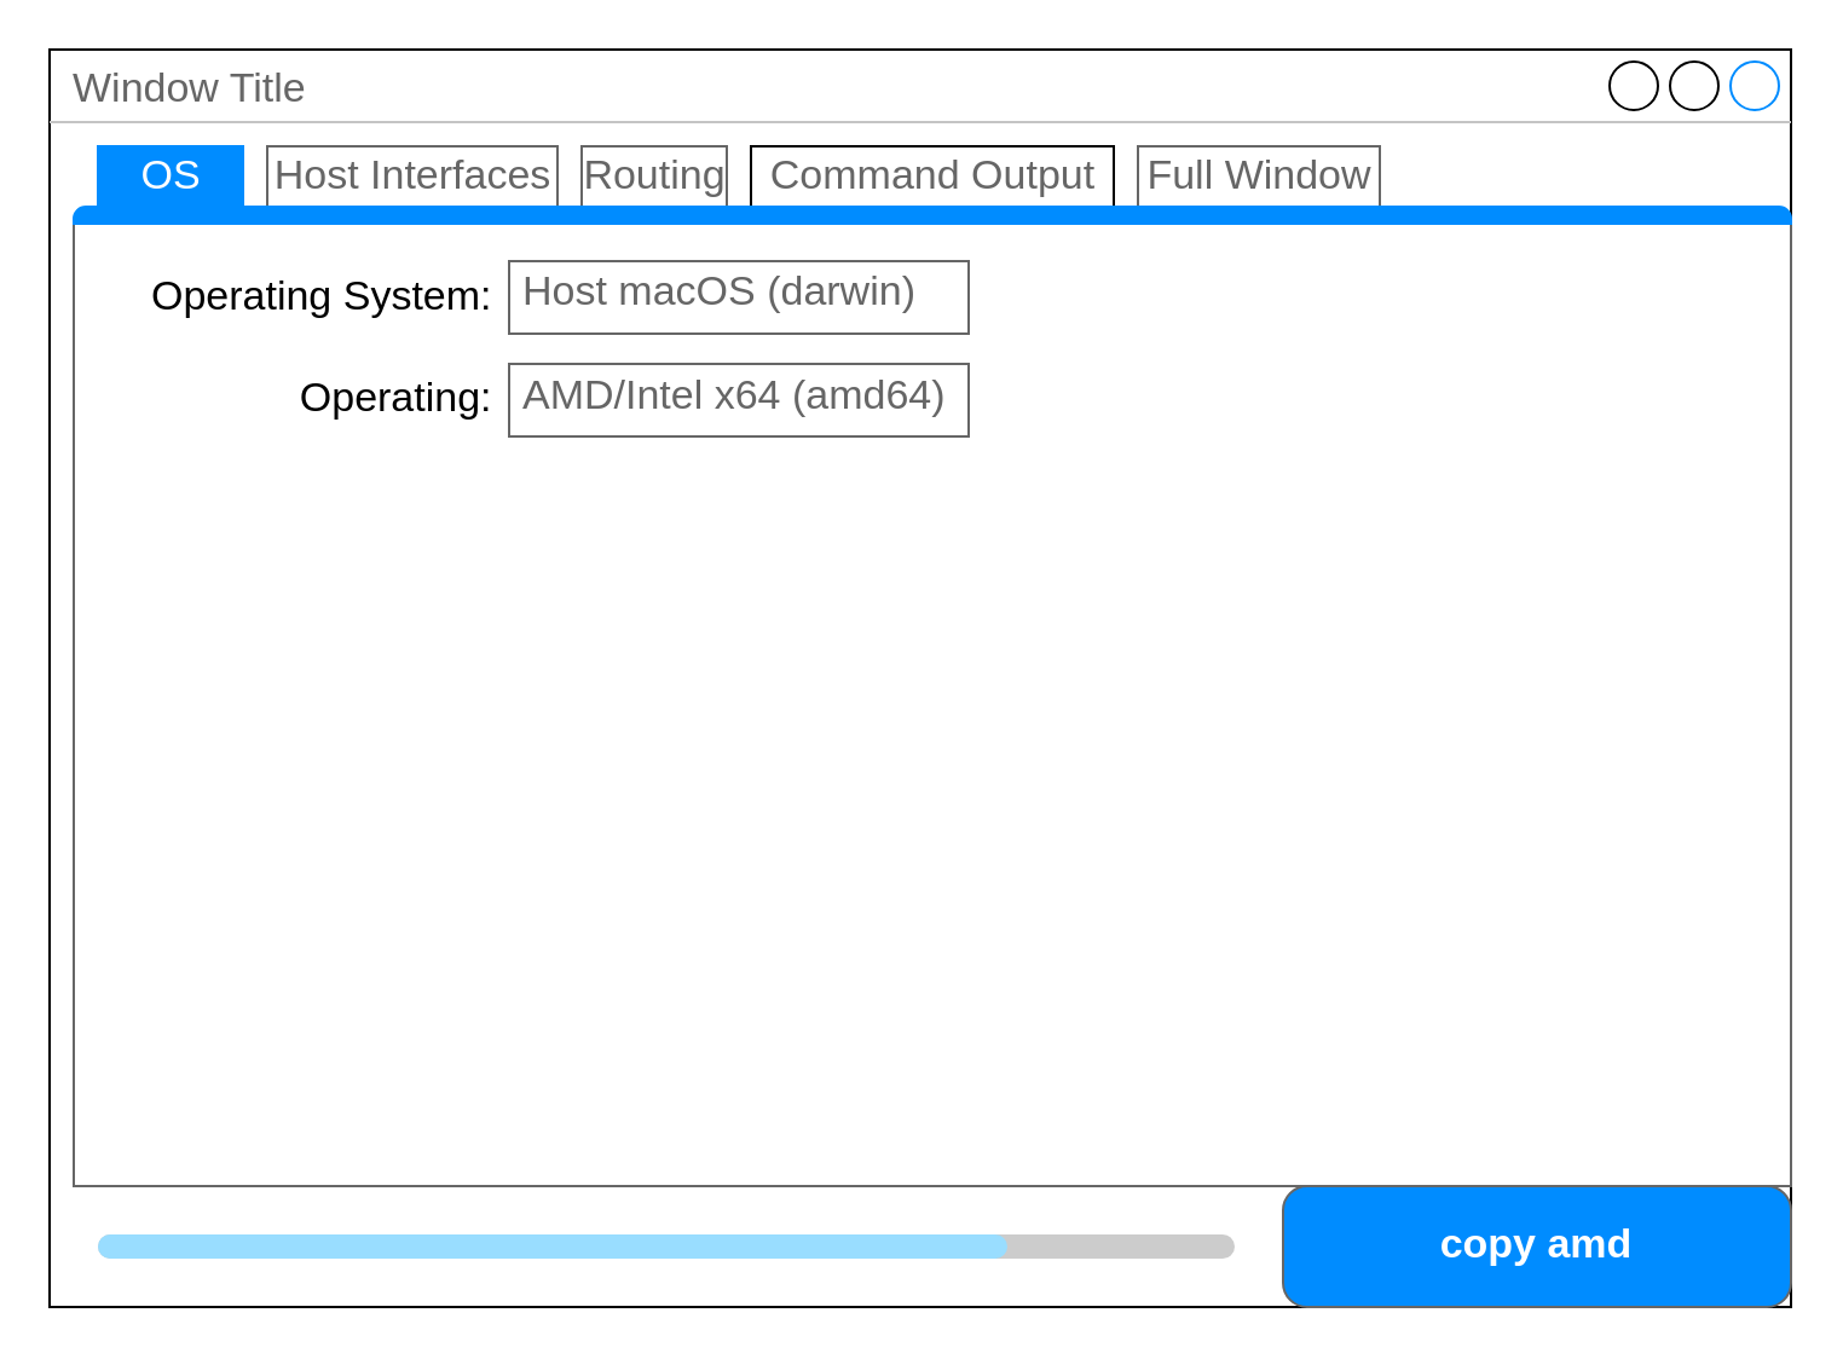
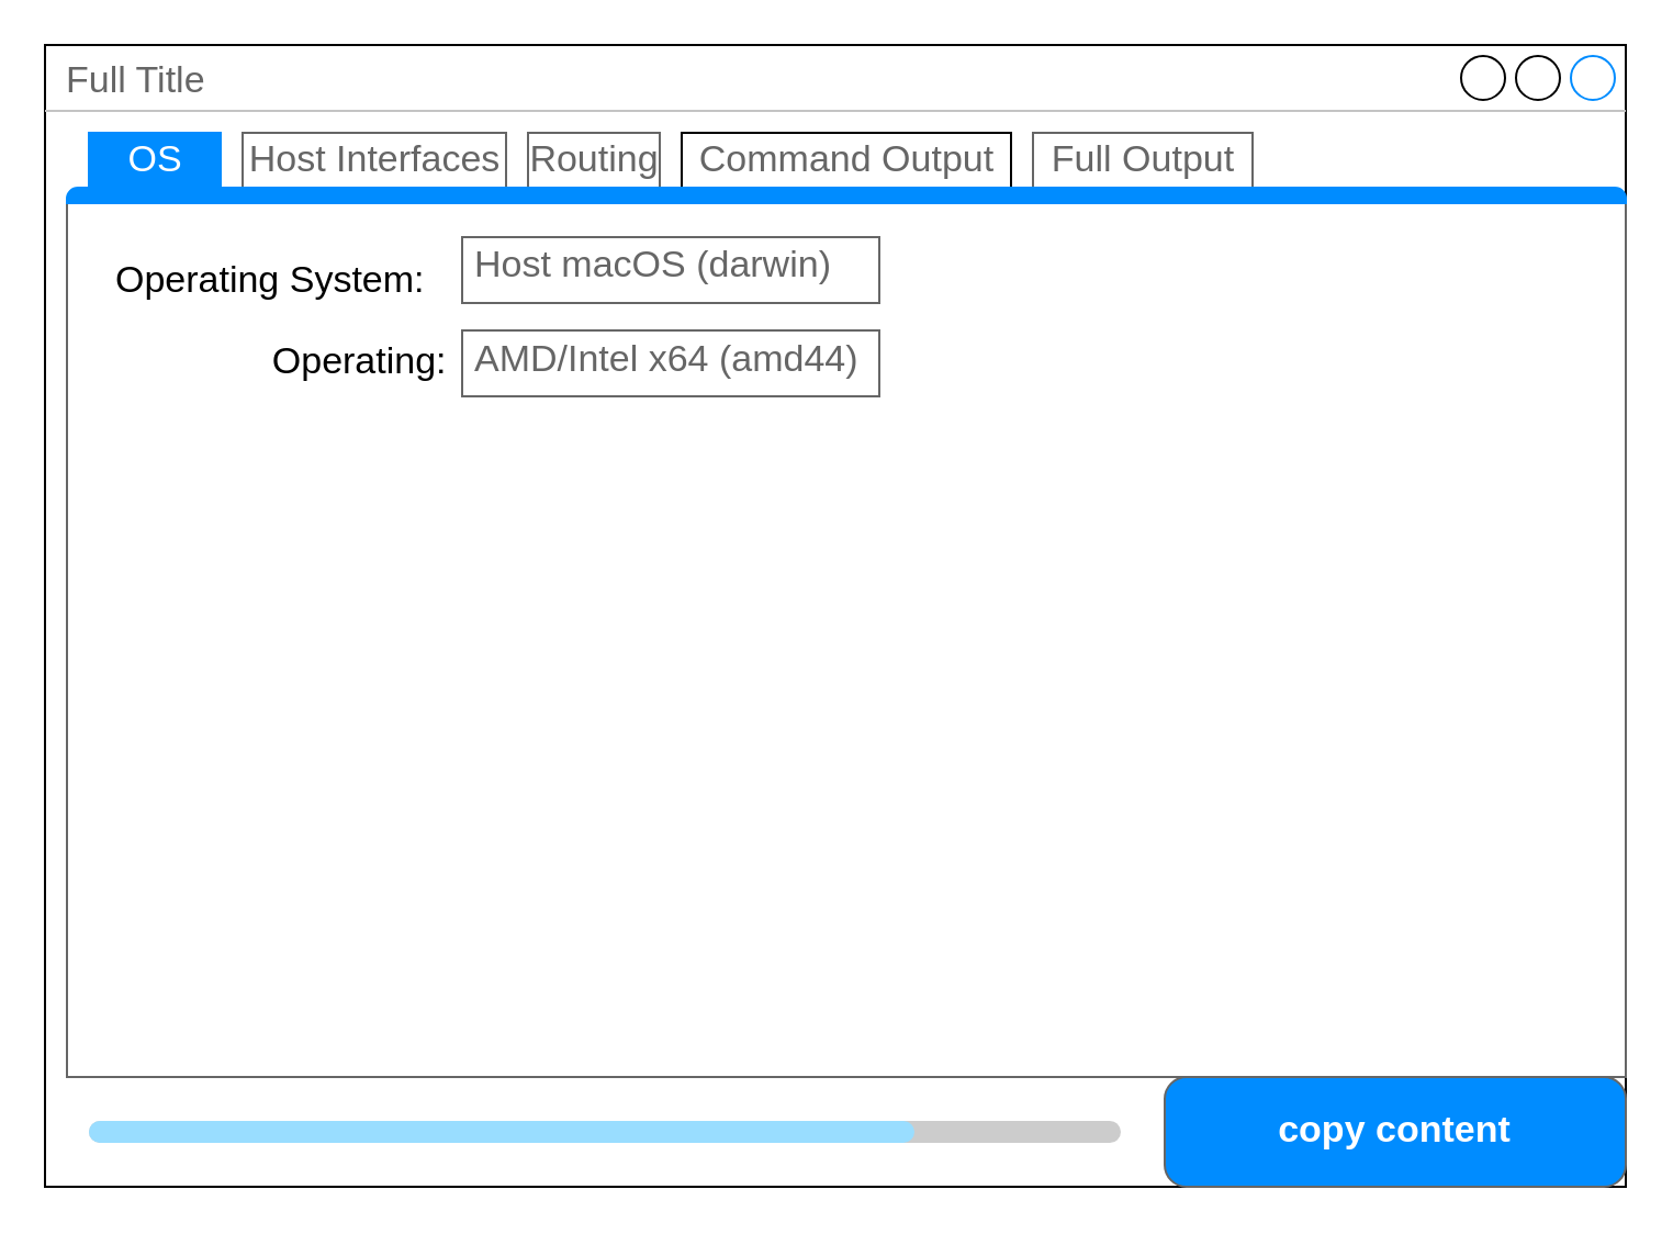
  <mxCell id="0" />
  <mxCell id="1" parent="0" />
- <mxCell id="2" value="Window Title" style="strokeWidth=1;shadow=0;dashed=0;align=center;html=1;shape=mxgraph.mockup.containers.window;align=left;verticalAlign=top;spacingLeft=8;strokeColor2=#008cff;strokeColor3=#c4c4c4;fontColor=#666666;mainText=;fontSize=17;labelBackgroundColor=none;" vertex="1" parent="1"><mxGeometry x="20" y="20" width="720" height="520" as="geometry" /></mxCell>
+ <mxCell id="2" value="Full Title" style="strokeWidth=1;shadow=0;dashed=0;align=center;html=1;shape=mxgraph.mockup.containers.window;align=left;verticalAlign=top;spacingLeft=8;strokeColor2=#008cff;strokeColor3=#c4c4c4;fontColor=#666666;mainText=;fontSize=17;labelBackgroundColor=none;" vertex="1" parent="1"><mxGeometry x="20" y="20" width="720" height="520" as="geometry" /></mxCell>
  <mxCell id="3" value="Command Output" style="strokeColor=inherit;fillColor=inherit;gradientColor=inherit;strokeWidth=1;shadow=0;dashed=0;align=center;html=1;shape=mxgraph.mockup.containers.rrect;rSize=0;fontSize=17;fontColor=#666666;gradientColor=none;" vertex="1" parent="1"><mxGeometry x="310" y="60" width="150" height="25" as="geometry" /></mxCell>
  <mxCell id="4" value="" style="strokeWidth=1;shadow=0;dashed=0;align=center;html=1;shape=mxgraph.mockup.containers.marginRect2;rectMarginTop=32;strokeColor=#666666;gradientColor=none;" vertex="1" parent="1"><mxGeometry x="30" y="60" width="710" height="430" as="geometry" /></mxCell>
  <mxCell id="5" value="Host Interfaces" style="strokeColor=inherit;fillColor=inherit;gradientColor=inherit;strokeWidth=1;shadow=0;dashed=0;align=center;html=1;shape=mxgraph.mockup.containers.rrect;rSize=0;fontSize=17;fontColor=#666666;gradientColor=none;" vertex="1" parent="4"><mxGeometry width="120" height="25" relative="1" as="geometry"><mxPoint x="80" as="offset" /></mxGeometry></mxCell>
  <mxCell id="6" value="OS" style="strokeWidth=1;shadow=0;dashed=0;align=center;html=1;shape=mxgraph.mockup.containers.rrect;rSize=0;fontSize=17;fontColor=#ffffff;strokeColor=#008cff;fillColor=#008cff;" vertex="1" parent="4"><mxGeometry width="60" height="25" relative="1" as="geometry"><mxPoint x="10" as="offset" /></mxGeometry></mxCell>
  <mxCell id="7" value="Routing" style="strokeColor=inherit;fillColor=inherit;gradientColor=inherit;strokeWidth=1;shadow=0;dashed=0;align=center;html=1;shape=mxgraph.mockup.containers.rrect;rSize=0;fontSize=17;fontColor=#666666;gradientColor=none;" vertex="1" parent="4"><mxGeometry width="60" height="25" relative="1" as="geometry"><mxPoint x="210" as="offset" /></mxGeometry></mxCell>
- <mxCell id="8" value="Full Window" style="strokeColor=inherit;fillColor=inherit;gradientColor=inherit;strokeWidth=1;shadow=0;dashed=0;align=center;html=1;shape=mxgraph.mockup.containers.rrect;rSize=0;fontSize=17;fontColor=#666666;gradientColor=none;" vertex="1" parent="4"><mxGeometry x="440" width="100" height="25" as="geometry" /></mxCell>
+ <mxCell id="8" value="Full Output" style="strokeColor=inherit;fillColor=inherit;gradientColor=inherit;strokeWidth=1;shadow=0;dashed=0;align=center;html=1;shape=mxgraph.mockup.containers.rrect;rSize=0;fontSize=17;fontColor=#666666;gradientColor=none;" vertex="1" parent="4"><mxGeometry x="440" width="100" height="25" as="geometry" /></mxCell>
  <mxCell id="9" value="" style="strokeWidth=1;shadow=0;dashed=0;align=center;html=1;shape=mxgraph.mockup.containers.topButton;rSize=5;strokeColor=#008cff;fillColor=#008cff;gradientColor=none;resizeWidth=1;movable=0;deletable=1;" vertex="1" parent="4"><mxGeometry width="710" height="7" relative="1" as="geometry"><mxPoint y="25" as="offset" /></mxGeometry></mxCell>
  <mxCell id="10" value="Host macOS (darwin)" style="strokeWidth=1;shadow=0;dashed=0;align=center;html=1;shape=mxgraph.mockup.text.textBox;fontColor=#666666;align=left;fontSize=17;spacingLeft=4;spacingTop=-3;strokeColor=#666666;mainText=" vertex="1" parent="4"><mxGeometry x="180" y="47.5" width="190" height="30" as="geometry" /></mxCell>
- <mxCell id="11" value="&lt;font style=&quot;font-size: 17px&quot;&gt;Operating System:&amp;nbsp;&lt;/font&gt;" style="text;html=1;strokeColor=none;fillColor=none;align=right;verticalAlign=middle;whiteSpace=wrap;overflow=hidden;" vertex="1" parent="4"><mxGeometry x="20" y="50" width="160" height="25" as="geometry" /></mxCell>
- <mxCell id="12" value="AMD/Intel x64 (amd64)" style="strokeWidth=1;shadow=0;dashed=0;align=center;html=1;shape=mxgraph.mockup.text.textBox;fontColor=#666666;align=left;fontSize=17;spacingLeft=4;spacingTop=-3;strokeColor=#666666;mainText=" vertex="1" parent="4"><mxGeometry x="180" y="90" width="190" height="30" as="geometry" /></mxCell>
+ <mxCell id="11" value="&lt;font style=&quot;font-size: 17px&quot;&gt;Operating System:&amp;nbsp;&lt;/font&gt;" style="text;html=1;strokeColor=none;fillColor=none;align=right;verticalAlign=middle;whiteSpace=wrap;overflow=hidden;" vertex="1" parent="4"><mxGeometry x="10" y="55" width="160" height="25" as="geometry" /></mxCell>
+ <mxCell id="12" value="AMD/Intel x64 (amd44)" style="strokeWidth=1;shadow=0;dashed=0;align=center;html=1;shape=mxgraph.mockup.text.textBox;fontColor=#666666;align=left;fontSize=17;spacingLeft=4;spacingTop=-3;strokeColor=#666666;mainText=" vertex="1" parent="4"><mxGeometry x="180" y="90" width="190" height="30" as="geometry" /></mxCell>
  <mxCell id="13" value="&lt;font style=&quot;font-size: 17px&quot;&gt;Operating:&amp;nbsp;&lt;/font&gt;" style="text;html=1;strokeColor=none;fillColor=none;align=right;verticalAlign=middle;whiteSpace=wrap;overflow=hidden;" vertex="1" parent="4"><mxGeometry x="20" y="92.5" width="160" height="25" as="geometry" /></mxCell>
- <mxCell id="14" value="copy amd" style="strokeWidth=1;shadow=0;dashed=0;align=center;html=1;shape=mxgraph.mockup.buttons.button;strokeColor=#666666;fontColor=#ffffff;mainText=;buttonStyle=round;fontSize=17;fontStyle=1;fillColor=#008cff;whiteSpace=wrap;" vertex="1" parent="1"><mxGeometry x="530" y="490" width="210" height="50" as="geometry" /></mxCell>
+ <mxCell id="14" value="copy content" style="strokeWidth=1;shadow=0;dashed=0;align=center;html=1;shape=mxgraph.mockup.buttons.button;strokeColor=#666666;fontColor=#ffffff;mainText=;buttonStyle=round;fontSize=17;fontStyle=1;fillColor=#008cff;whiteSpace=wrap;" vertex="1" parent="1"><mxGeometry x="530" y="490" width="210" height="50" as="geometry" /></mxCell>
  <mxCell id="15" value="" style="verticalLabelPosition=bottom;shadow=0;dashed=0;align=center;html=1;verticalAlign=top;strokeWidth=1;shape=mxgraph.mockup.misc.progressBar;fillColor=#cccccc;strokeColor=none;fillColor2=#99ddff;barPos=80;" vertex="1" parent="1"><mxGeometry x="40" y="505" width="470" height="20" as="geometry" /></mxCell>
